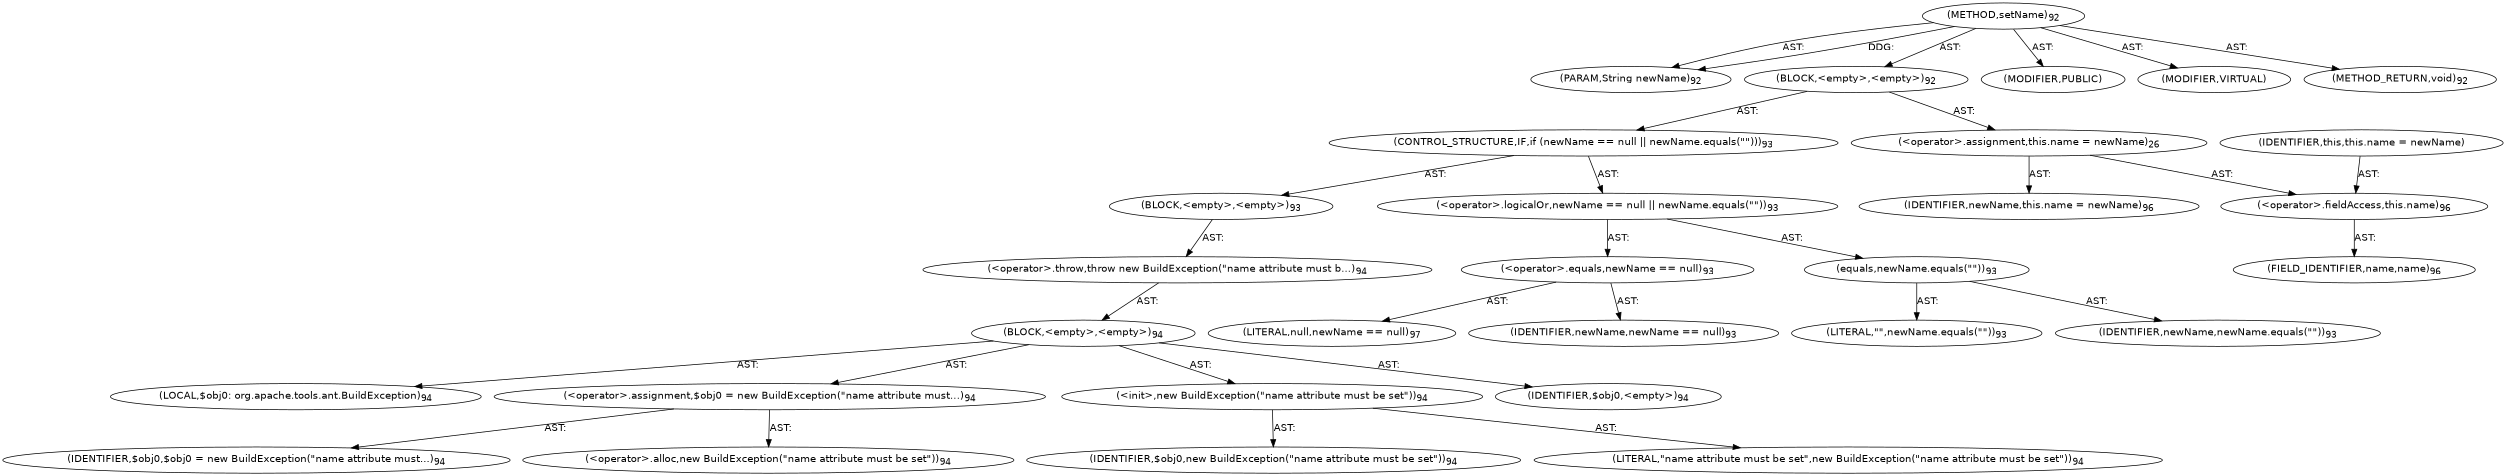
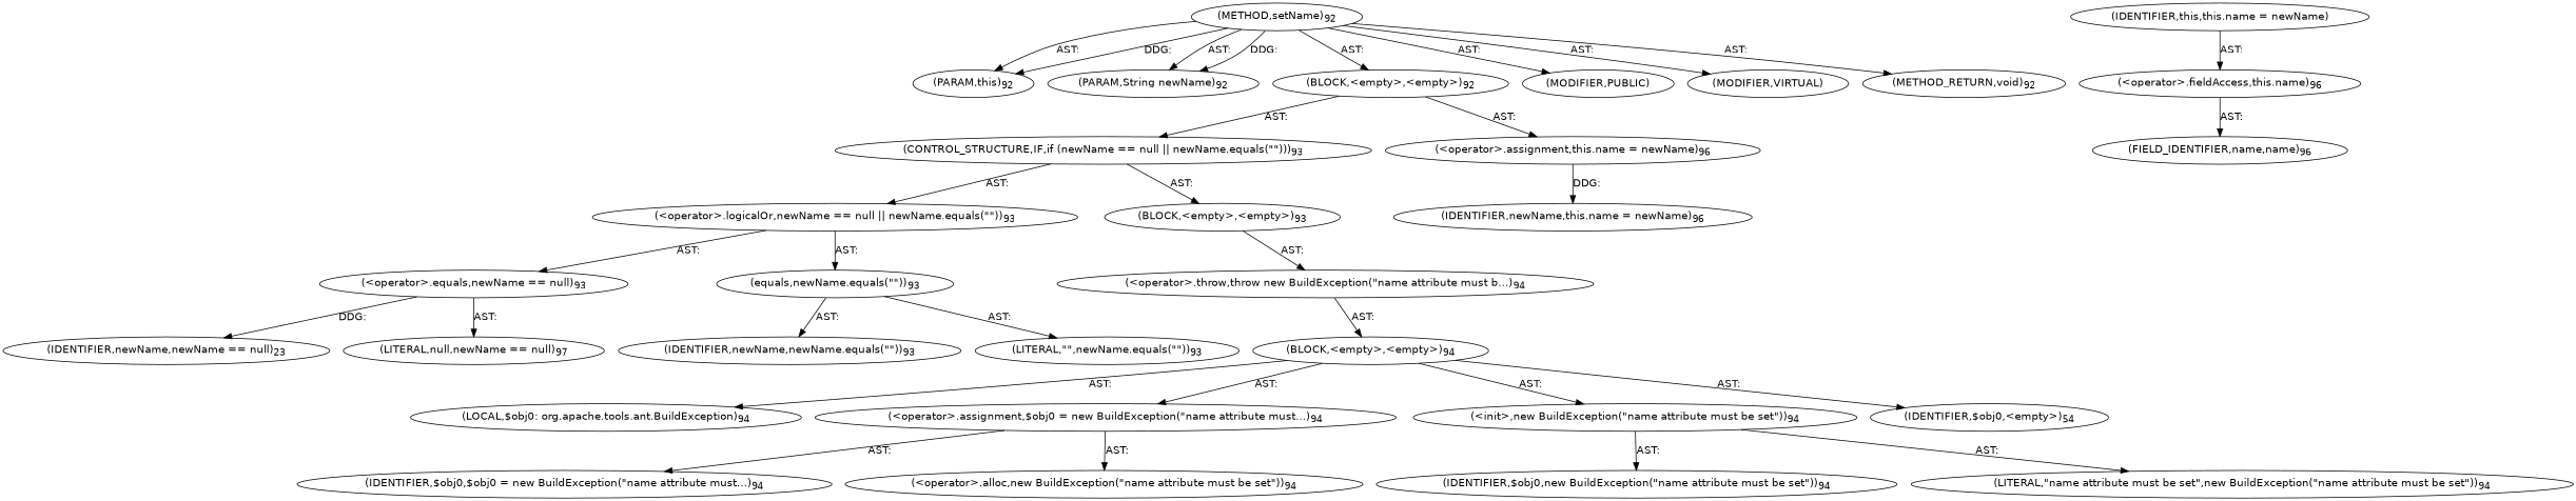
  digraph {
    fontname="DejaVu Sans"
    node [fontname="DejaVu Sans"]
    edge [fontname="DejaVu Sans"]
    n1 [label=<(METHOD,setName)<SUB>92</SUB>>]
+   n2 [label=<(PARAM,this)<SUB>92</SUB>>]
    n3 [label=<(PARAM,String newName)<SUB>92</SUB>>]
    n4 [label=<(BLOCK,&lt;empty&gt;,&lt;empty&gt;)<SUB>92</SUB>>]
    n5 [label=<(MODIFIER,PUBLIC)>]
    n6 [label=<(MODIFIER,VIRTUAL)>]
    n7 [label=<(METHOD_RETURN,void)<SUB>92</SUB>>]
    n8 [label=<(CONTROL_STRUCTURE,IF,if (newName == null || newName.equals(&quot;&quot;)))<SUB>93</SUB>>]
-   n9 [label=<(&lt;operator&gt;.assignment,this.name = newName)<SUB>26</SUB>>]
+   n9 [label=<(&lt;operator&gt;.assignment,this.name = newName)<SUB>96</SUB>>]
    n10 [label=<(&lt;operator&gt;.logicalOr,newName == null || newName.equals(&quot;&quot;))<SUB>93</SUB>>]
    n11 [label=<(BLOCK,&lt;empty&gt;,&lt;empty&gt;)<SUB>93</SUB>>]
    n12 [label=<(&lt;operator&gt;.fieldAccess,this.name)<SUB>96</SUB>>]
    n13 [label=<(IDENTIFIER,newName,this.name = newName)<SUB>96</SUB>>]
    n14 [label=<(&lt;operator&gt;.equals,newName == null)<SUB>93</SUB>>]
    n15 [label=<(equals,newName.equals(&quot;&quot;))<SUB>93</SUB>>]
    n16 [label=<(&lt;operator&gt;.throw,throw new BuildException(&quot;name attribute must b...)<SUB>94</SUB>>]
-   n17 [label=<(IDENTIFIER,newName,newName == null)<SUB>93</SUB>>]
+   n17 [label=<(IDENTIFIER,newName,newName == null)<SUB>23</SUB>>]
    n18 [label=<(LITERAL,null,newName == null)<SUB>97</SUB>>]
    n19 [label=<(IDENTIFIER,newName,newName.equals(&quot;&quot;))<SUB>93</SUB>>]
    n20 [label=<(LITERAL,&quot;&quot;,newName.equals(&quot;&quot;))<SUB>93</SUB>>]
    n21 [label=<(BLOCK,&lt;empty&gt;,&lt;empty&gt;)<SUB>94</SUB>>]
    n22 [label=<(LOCAL,$obj0: org.apache.tools.ant.BuildException)<SUB>94</SUB>>]
    n23 [label=<(&lt;operator&gt;.assignment,$obj0 = new BuildException(&quot;name attribute must...)<SUB>94</SUB>>]
    n24 [label=<(&lt;init&gt;,new BuildException(&quot;name attribute must be set&quot;))<SUB>94</SUB>>]
-   n25 [label=<(IDENTIFIER,$obj0,&lt;empty&gt;)<SUB>94</SUB>>]
+   n25 [label=<(IDENTIFIER,$obj0,&lt;empty&gt;)<SUB>54</SUB>>]
    n26 [label=<(IDENTIFIER,$obj0,$obj0 = new BuildException(&quot;name attribute must...)<SUB>94</SUB>>]
    n27 [label=<(&lt;operator&gt;.alloc,new BuildException(&quot;name attribute must be set&quot;))<SUB>94</SUB>>]
    n28 [label=<(IDENTIFIER,$obj0,new BuildException(&quot;name attribute must be set&quot;))<SUB>94</SUB>>]
    n29 [label=<(LITERAL,&quot;name attribute must be set&quot;,new BuildException(&quot;name attribute must be set&quot;))<SUB>94</SUB>>]
    n30 [label=<(FIELD_IDENTIFIER,name,name)<SUB>96</SUB>>]
    n31 [label=<(IDENTIFIER,this,this.name = newName)>]
+   n1 -> n2 [label="AST: "]
+   n1 -> n2 [label="DDG: "]
    n1 -> n3 [label="AST: "]
    n1 -> n3 [label="DDG: "]
    n1 -> n4 [label="AST: "]
    n1 -> n5 [label="AST: "]
    n1 -> n6 [label="AST: "]
    n1 -> n7 [label="AST: "]
    n4 -> n8 [label="AST: "]
    n4 -> n9 [label="AST: "]
    n8 -> n10 [label="AST: "]
    n8 -> n11 [label="AST: "]
-   n9 -> n12 [label="AST: "]
-   n9 -> n13 [label="AST: "]
+   n9 -> n13 [label="DDG: "]
    n10 -> n14 [label="AST: "]
    n10 -> n15 [label="AST: "]
    n11 -> n16 [label="AST: "]
    n12 -> n30 [label="AST: "]
-   n14 -> n17 [label="AST: "]
+   n14 -> n17 [label="DDG: "]
    n14 -> n18 [label="AST: "]
    n15 -> n19 [label="AST: "]
    n15 -> n20 [label="AST: "]
    n16 -> n21 [label="AST: "]
    n21 -> n22 [label="AST: "]
    n21 -> n23 [label="AST: "]
    n21 -> n24 [label="AST: "]
    n21 -> n25 [label="AST: "]
    n23 -> n26 [label="AST: "]
    n23 -> n27 [label="AST: "]
    n24 -> n28 [label="AST: "]
    n24 -> n29 [label="AST: "]
    n31 -> n12 [label="AST: "]
  }
